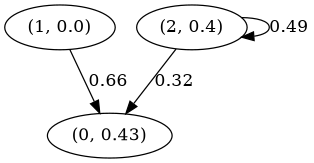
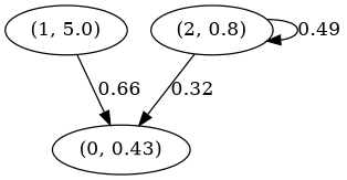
  digraph {
    n1 [label="(0, 0.43)"]
-   n2 [label="(1, 0.0)"]
-   n3 [label="(2, 0.4)"]
+   n2 [label="(1, 5.0)"]
+   n3 [label="(2, 0.8)"]
    n2 -> n1 [label=0.66]
    n3 -> n1 [label=0.32]
    n3 -> n3 [label=0.49]
  }
